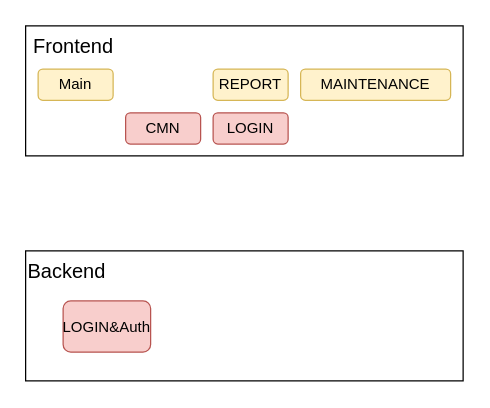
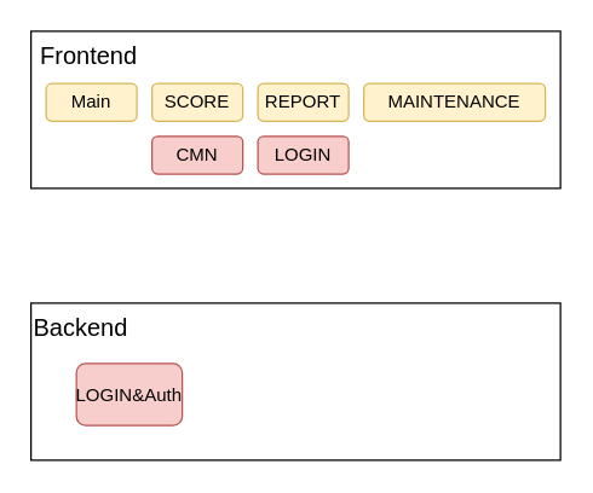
  <mxCell id="0" />
  <mxCell id="1" parent="0" />
  <mxCell id="2" value="&amp;nbsp;Frontend" style="rounded=0;whiteSpace=wrap;html=1;align=left;verticalAlign=top;fontSize=16;strokeWidth=1;" vertex="1" parent="1"><mxGeometry x="20" y="20" width="350" height="104" as="geometry" /></mxCell>
  <mxCell id="3" value="" style="shape=image;html=1;verticalAlign=top;verticalLabelPosition=bottom;labelBackgroundColor=#ffffff;imageAspect=0;aspect=fixed;image=https://cdn3.iconfinder.com/data/icons/logos-3/250/angular-128.png" vertex="1" parent="1"><mxGeometry x="40" y="87" width="30" height="30" as="geometry" /></mxCell>
  <mxCell id="4" value="Main" style="rounded=1;whiteSpace=wrap;html=1;align=center;fillColor=#fff2cc;strokeColor=#d6b656;verticalAlign=middle;" vertex="1" parent="1"><mxGeometry x="30" y="54.5" width="60" height="25" as="geometry" /></mxCell>
+ <mxCell id="5" value="SCORE" style="rounded=1;whiteSpace=wrap;html=1;align=center;fillColor=#fff2cc;strokeColor=#d6b656;verticalAlign=middle;" vertex="1" parent="1"><mxGeometry x="100" y="54.5" width="60" height="25" as="geometry" /></mxCell>
  <mxCell id="6" value="MAINTENANCE" style="rounded=1;whiteSpace=wrap;html=1;align=center;fillColor=#fff2cc;strokeColor=#d6b656;verticalAlign=middle;" vertex="1" parent="1"><mxGeometry x="240" y="54.5" width="120" height="25" as="geometry" /></mxCell>
  <mxCell id="7" value="REPORT" style="rounded=1;whiteSpace=wrap;html=1;align=center;fillColor=#fff2cc;strokeColor=#d6b656;verticalAlign=middle;" vertex="1" parent="1"><mxGeometry x="170" y="54.5" width="60" height="25" as="geometry" /></mxCell>
  <mxCell id="8" value="" style="shape=image;html=1;verticalAlign=top;verticalLabelPosition=bottom;labelBackgroundColor=#ffffff;imageAspect=0;aspect=fixed;image=https://cdn2.iconfinder.com/data/icons/social-icons-33/128/Internet_Explorer-128.png;align=center;" vertex="1" parent="1"><mxGeometry x="246.5" y="92" width="20" height="20" as="geometry" /></mxCell>
  <mxCell id="9" value="" style="shape=image;html=1;verticalAlign=top;verticalLabelPosition=bottom;labelBackgroundColor=#ffffff;imageAspect=0;aspect=fixed;image=https://cdn1.iconfinder.com/data/icons/smallicons-logotypes/32/chrome-128.png;align=center;" vertex="1" parent="1"><mxGeometry x="308.5" y="92" width="20" height="20" as="geometry" /></mxCell>
  <mxCell id="10" value="" style="shape=image;html=1;verticalAlign=top;verticalLabelPosition=bottom;labelBackgroundColor=#ffffff;imageAspect=0;aspect=fixed;image=https://cdn1.iconfinder.com/data/icons/logotypes/32/safari-128.png;align=center;" vertex="1" parent="1"><mxGeometry x="340" y="92" width="20" height="20" as="geometry" /></mxCell>
  <mxCell id="11" value="" style="shape=image;html=1;verticalAlign=top;verticalLabelPosition=bottom;labelBackgroundColor=#ffffff;imageAspect=0;aspect=fixed;image=https://cdn1.iconfinder.com/data/icons/smallicons-logotypes/32/firefox-128.png;align=center;" vertex="1" parent="1"><mxGeometry x="277.5" y="92" width="20" height="20" as="geometry" /></mxCell>
  <mxCell id="12" value="CMN" style="rounded=1;whiteSpace=wrap;html=1;align=center;fillColor=#f8cecc;strokeColor=#b85450;verticalAlign=middle;" vertex="1" parent="1"><mxGeometry x="100" y="89.5" width="60" height="25" as="geometry" /></mxCell>
  <mxCell id="13" value="LOGIN" style="rounded=1;whiteSpace=wrap;html=1;align=center;fillColor=#f8cecc;strokeColor=#b85450;verticalAlign=middle;" vertex="1" parent="1"><mxGeometry x="170" y="89.5" width="60" height="25" as="geometry" /></mxCell>
  <mxCell id="14" value="Backend" style="rounded=0;whiteSpace=wrap;html=1;align=left;verticalAlign=top;fontSize=16;" vertex="1" parent="1"><mxGeometry x="20" y="200" width="350" height="104" as="geometry" /></mxCell>
  <mxCell id="15" value="" style="shape=image;verticalLabelPosition=bottom;labelBackgroundColor=#ffffff;verticalAlign=top;aspect=fixed;imageAspect=0;image=https://docs.konghq.com/assets/images/Kogo-gradient.svg;fontSize=16;align=center;" vertex="1" parent="1"><mxGeometry x="154" y="150" width="82" height="26.7" as="geometry" /></mxCell>
  <mxCell id="16" value="LOGIN&amp;amp;Auth" style="rounded=1;whiteSpace=wrap;html=1;align=center;fillColor=#f8cecc;strokeColor=#b85450;verticalAlign=middle;" vertex="1" parent="1"><mxGeometry x="50" y="240" width="70" height="41" as="geometry" /></mxCell>
